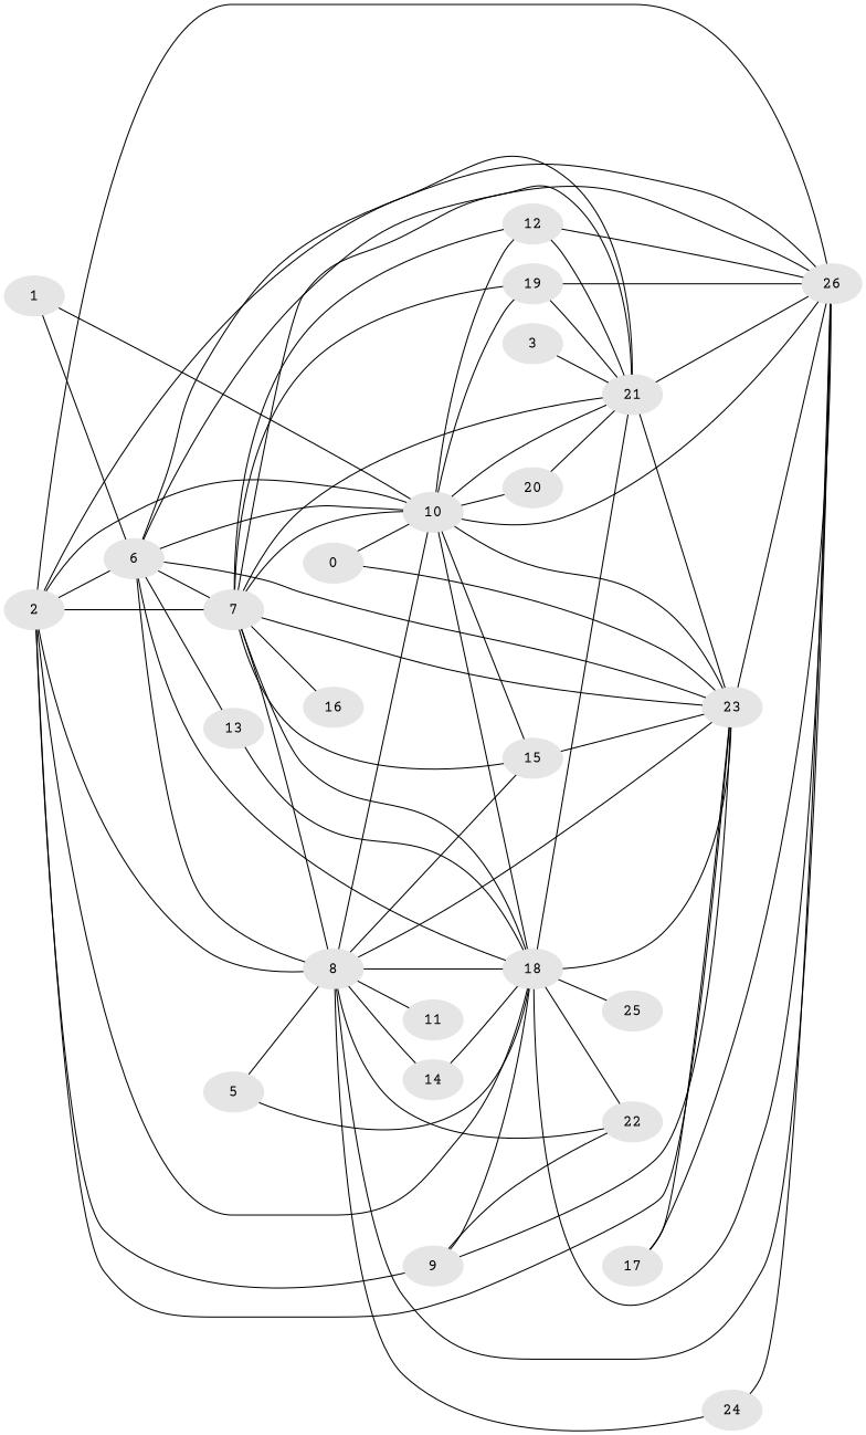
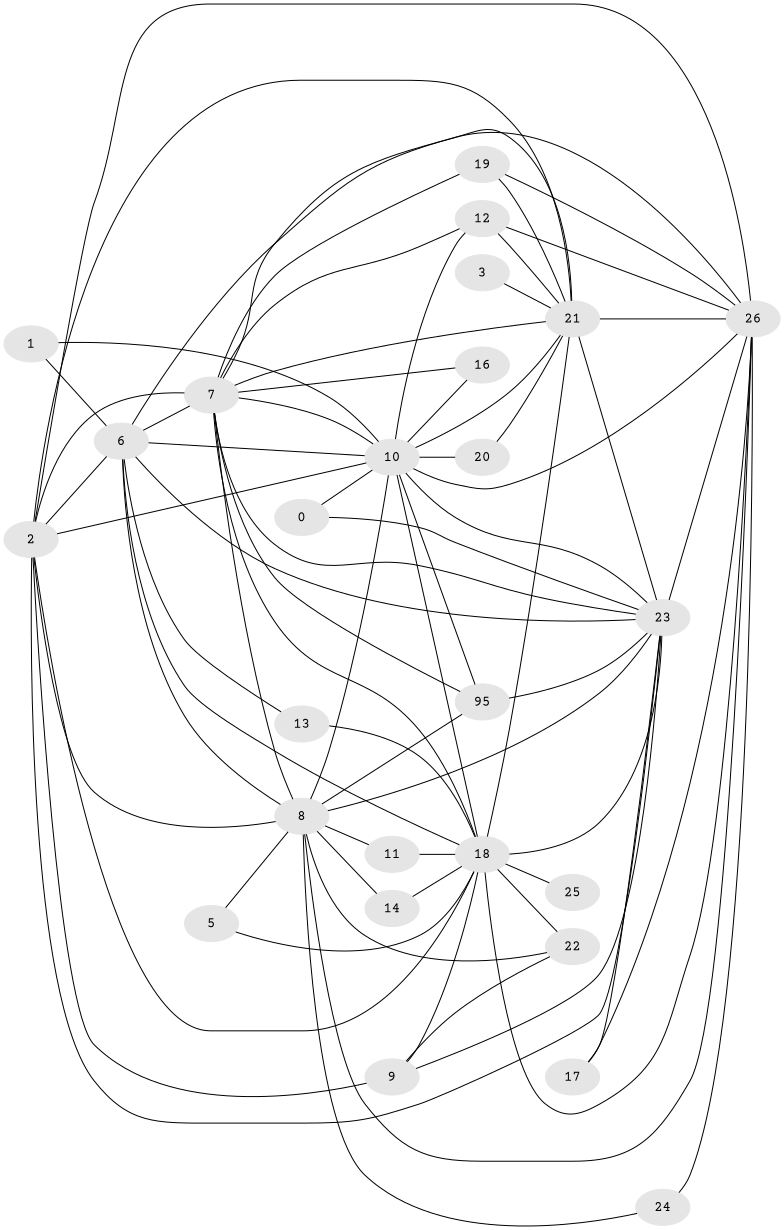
  graph {
    fontname="Courier Prime"
    rankdir=LR
    node [color=gray90 fontname="Courier Prime" style=filled]
    edge [fontname="Courier Prime" weight=1.0]
    1
    6
    10
    7
    8
    18
    21
    23
    26
    13
    12
-   15
+   15 [label=95]
    16
    20
    2
    9
    19
    11
    14
    22
    24
    25
    3
    n24 [label=0]
    5
    17
    1 -- 6
    1 -- 10
    6 -- 10
    6 -- 7 [weight=3.0]
    6 -- 8
    6 -- 18
    6 -- 21 [weight=2.0]
    6 -- 23
-   6 -- 26 [weight=2.0]
    6 -- 13
    10 -- 18 [weight=2.0]
    10 -- 21
    10 -- 23 [weight=2.0]
    10 -- 26
    10 -- 12 [weight=2.0]
    10 -- 15
-   10 -- 19
+   10 -- 16
    10 -- 20
    7 -- 10 [weight=3.0]
    7 -- 8 [weight=2.0]
    7 -- 18 [weight=2.0]
    7 -- 21 [weight=3.0]
    7 -- 23 [weight=2.0]
    7 -- 26 [weight=3.0]
    7 -- 12
    7 -- 15
    7 -- 16
    7 -- 19
    8 -- 10
-   8 -- 18 [weight=3.0]
+   11 -- 18 [weight=3.0]
    8 -- 23
    8 -- 26
    8 -- 15
    8 -- 11
    8 -- 14
    8 -- 22
    8 -- 24
    18 -- 21
    18 -- 23
    18 -- 26
    18 -- 22
    18 -- 25
    21 -- 23 [weight=2.0]
    21 -- 26
    23 -- 26
    13 -- 18
    12 -- 21
    12 -- 26
    15 -- 23
    20 -- 21
    2 -- 6 [weight=2.0]
    2 -- 10
    2 -- 7 [weight=2.0]
    2 -- 8 [weight=2.0]
    2 -- 18
    2 -- 21
    2 -- 23
    2 -- 26
    2 -- 9
    9 -- 18
    9 -- 23
    9 -- 22
    19 -- 21
    19 -- 26
    14 -- 18
    24 -- 26
    3 -- 21
    n24 -- 10
    n24 -- 23
    5 -- 8
    5 -- 18
    17 -- 23
    17 -- 26
  }
